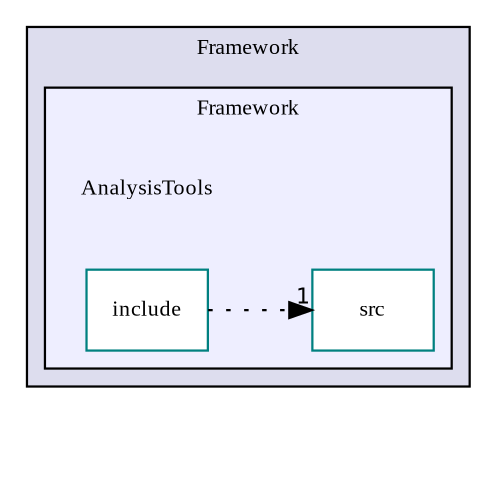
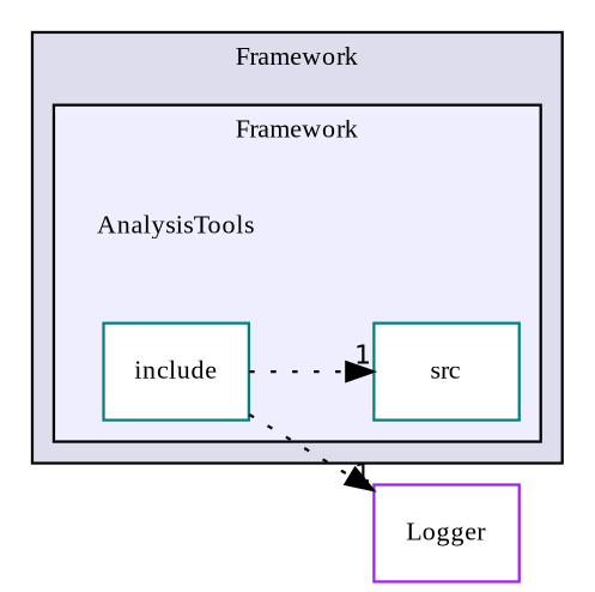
  digraph {
    compound=true
    fontname="Liberation Serif"
    rankdir=LR
    node [color=teal fontname="Liberation Serif" fontsize=10 shape=box]
    edge [fontname="Liberation Serif" headlabel=1 labeldistance=1.5 labelfontname=Helvetica labelfontsize=10 style=dotted]
    n1 [color=darkgreen label=AnalysisTools shape=plaintext]
    n2 [fillcolor=white label=include style=filled]
    n3 [fillcolor=white label=src style=filled]
+   n4 [color=purple label=Logger]
    subgraph cluster_1 {
      bgcolor="#ddddee"
      fontsize=10
      label=Framework
      pencolor=black
      subgraph cluster_2 {
        bgcolor="#eeeeff"
        fontsize=10
        label=Framework
        pencolor=black
        n1
        n2
        n3
      }
    }
    n2 -> n3
+   n2 -> n4
  }
